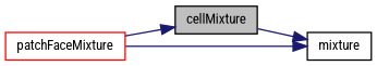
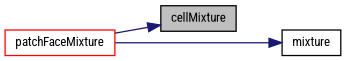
  digraph {
    fontname="Roboto Condensed"
    rankdir=LR
    node [color=black fontname="Roboto Condensed" fontsize=10 shape=record]
    edge [color=midnightblue fontname="Roboto Condensed" fontsize=10 labelfontname=FreeSans labelfontsize=10 style=solid]
    n1 [fillcolor=grey75 fontcolor=black height=0.2 label=cellMixture style=filled width=0.4]
    n2 [height=0.2 label=mixture width=0.4]
    n3 [color=red height=0.2 label=patchFaceMixture width=0.4]
-   n1 -> n2
    n3 -> n1
    n3 -> n2
  }
